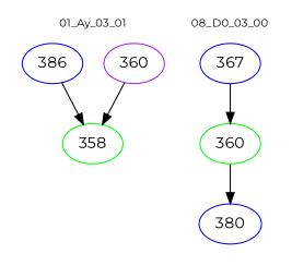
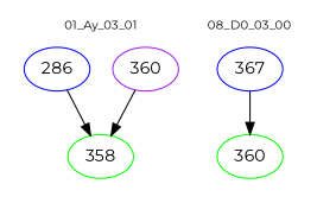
  digraph {
    fontname=Montserrat
    node [color=blue fontname=Montserrat]
    edge [color=black fontname=Montserrat]
    n1 [color=purple label=360]
    n2 [color=green label=358]
-   n3 [label=386]
+   n3 [label=286]
    n4 [label=367]
    n5 [color=green label=360]
-   n6 [label=380]
    subgraph cluster_1 {
      color=white
      fontsize=10
      label="01_Ay_03_01"
      n1
      n2
      n3
    }
    subgraph cluster_2 {
      color=white
      fontsize=10
      label="08_D0_03_00"
      n4
      n5
-     n6
    }
    n1 -> n2
    n3 -> n2
    n4 -> n5
-   n5 -> n6
  }
